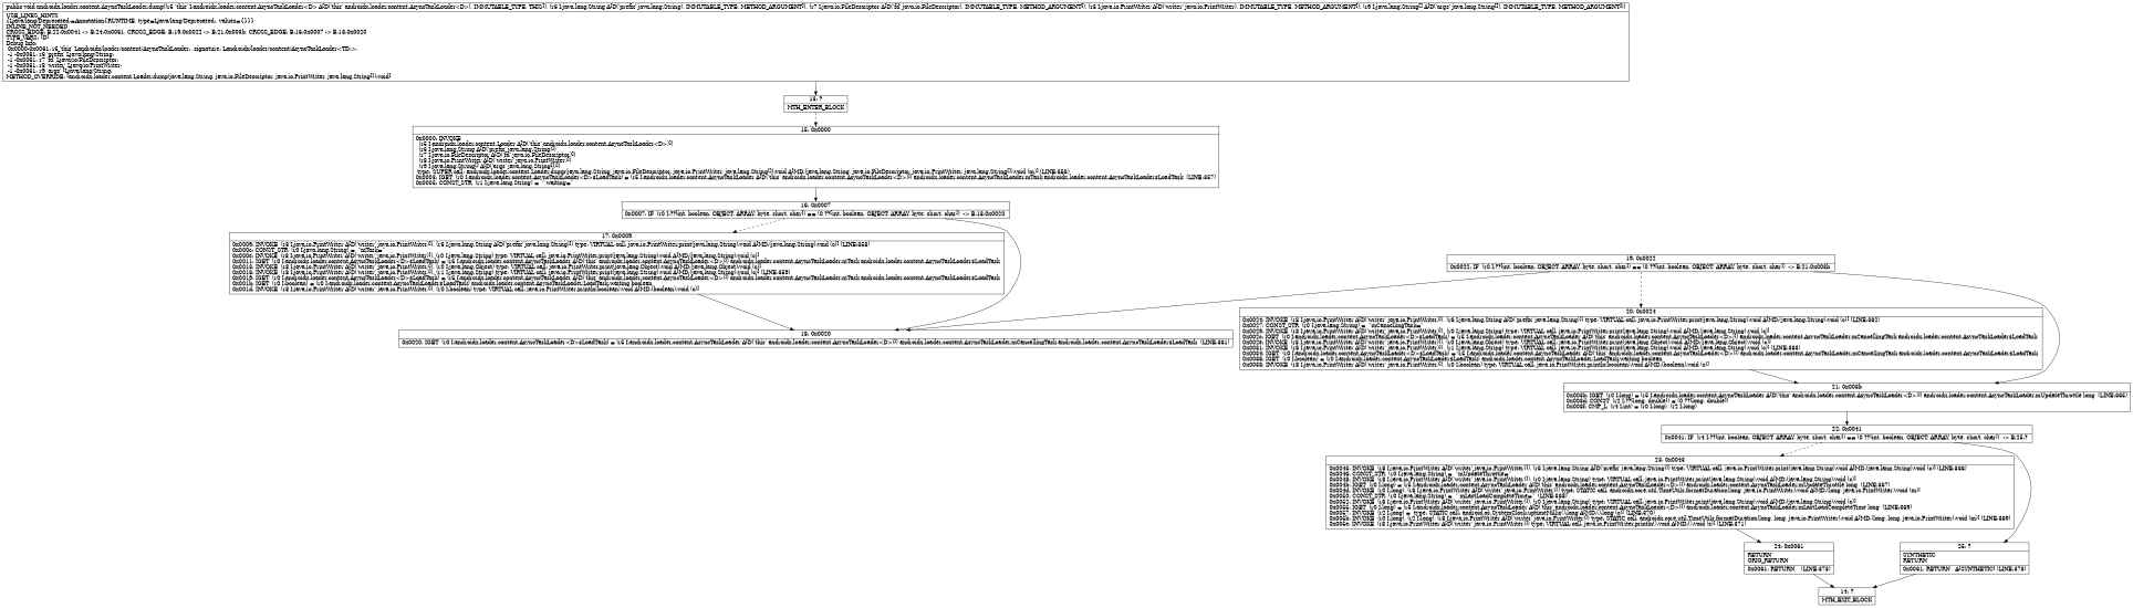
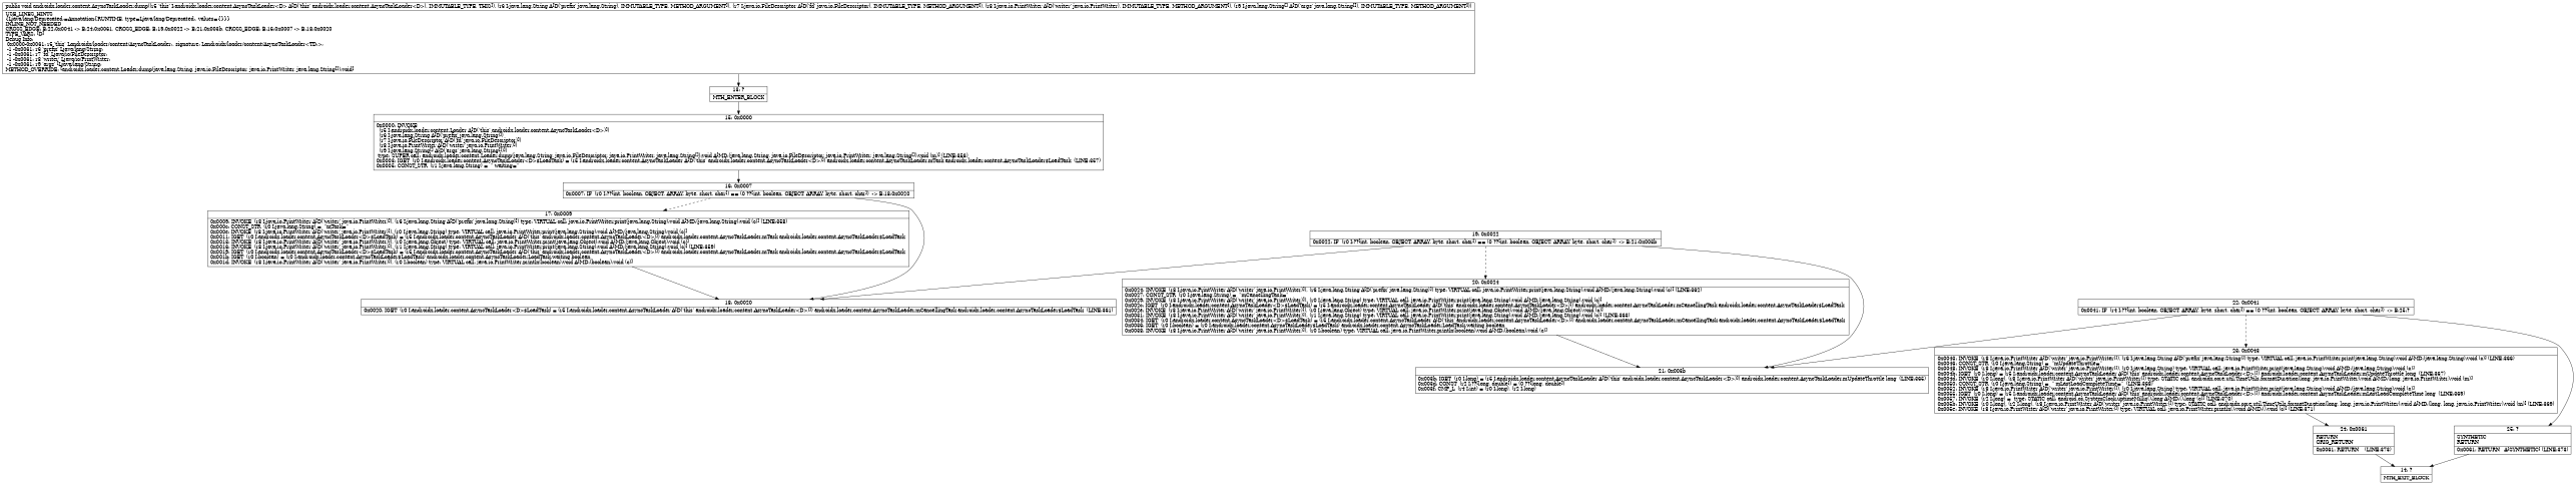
  digraph {
    node [shape=record]
    n1 [label="{13\:\ ?|MTH_ENTER_BLOCK\l}"]
    n2 [label="{15\:\ 0x0000|0x0000: INVOKE  \l  (r5 I:androidx.loader.content.Loader A[D('this' androidx.loader.content.AsyncTaskLoader\<D\>)])\l  (r6 I:java.lang.String A[D('prefix' java.lang.String)])\l  (r7 I:java.io.FileDescriptor A[D('fd' java.io.FileDescriptor)])\l  (r8 I:java.io.PrintWriter A[D('writer' java.io.PrintWriter)])\l  (r9 I:java.lang.String[] A[D('args' java.lang.String[])])\l type: SUPER call: androidx.loader.content.Loader.dump(java.lang.String, java.io.FileDescriptor, java.io.PrintWriter, java.lang.String[]):void A[MD:(java.lang.String, java.io.FileDescriptor, java.io.PrintWriter, java.lang.String[]):void (m)] (LINE:356)\l0x0003: IGET  (r0 I:androidx.loader.content.AsyncTaskLoader\<D\>$LoadTask) = (r5 I:androidx.loader.content.AsyncTaskLoader A[D('this' androidx.loader.content.AsyncTaskLoader\<D\>)]) androidx.loader.content.AsyncTaskLoader.mTask androidx.loader.content.AsyncTaskLoader$LoadTask  (LINE:357)\l0x0005: CONST_STR  (r1 I:java.lang.String) =  \" waiting=\" \l}"]
    n3 [label="{16\:\ 0x0007|0x0007: IF  (r0 I:??[int, boolean, OBJECT, ARRAY, byte, short, char]) == (0 ??[int, boolean, OBJECT, ARRAY, byte, short, char])  \-\> B:18:0x0020 \l}"]
    n4 [label="{17\:\ 0x0009|0x0009: INVOKE  (r8 I:java.io.PrintWriter A[D('writer' java.io.PrintWriter)]), (r6 I:java.lang.String A[D('prefix' java.lang.String)]) type: VIRTUAL call: java.io.PrintWriter.print(java.lang.String):void A[MD:(java.lang.String):void (c)] (LINE:358)\l0x000c: CONST_STR  (r0 I:java.lang.String) =  \"mTask=\" \l0x000e: INVOKE  (r8 I:java.io.PrintWriter A[D('writer' java.io.PrintWriter)]), (r0 I:java.lang.String) type: VIRTUAL call: java.io.PrintWriter.print(java.lang.String):void A[MD:(java.lang.String):void (c)]\l0x0011: IGET  (r0 I:androidx.loader.content.AsyncTaskLoader\<D\>$LoadTask) = (r5 I:androidx.loader.content.AsyncTaskLoader A[D('this' androidx.loader.content.AsyncTaskLoader\<D\>)]) androidx.loader.content.AsyncTaskLoader.mTask androidx.loader.content.AsyncTaskLoader$LoadTask \l0x0013: INVOKE  (r8 I:java.io.PrintWriter A[D('writer' java.io.PrintWriter)]), (r0 I:java.lang.Object) type: VIRTUAL call: java.io.PrintWriter.print(java.lang.Object):void A[MD:(java.lang.Object):void (c)]\l0x0016: INVOKE  (r8 I:java.io.PrintWriter A[D('writer' java.io.PrintWriter)]), (r1 I:java.lang.String) type: VIRTUAL call: java.io.PrintWriter.print(java.lang.String):void A[MD:(java.lang.String):void (c)] (LINE:359)\l0x0019: IGET  (r0 I:androidx.loader.content.AsyncTaskLoader\<D\>$LoadTask) = (r5 I:androidx.loader.content.AsyncTaskLoader A[D('this' androidx.loader.content.AsyncTaskLoader\<D\>)]) androidx.loader.content.AsyncTaskLoader.mTask androidx.loader.content.AsyncTaskLoader$LoadTask \l0x001b: IGET  (r0 I:boolean) = (r0 I:androidx.loader.content.AsyncTaskLoader$LoadTask) androidx.loader.content.AsyncTaskLoader.LoadTask.waiting boolean \l0x001d: INVOKE  (r8 I:java.io.PrintWriter A[D('writer' java.io.PrintWriter)]), (r0 I:boolean) type: VIRTUAL call: java.io.PrintWriter.println(boolean):void A[MD:(boolean):void (c)]\l}"]
    n5 [label="{18\:\ 0x0020|0x0020: IGET  (r0 I:androidx.loader.content.AsyncTaskLoader\<D\>$LoadTask) = (r5 I:androidx.loader.content.AsyncTaskLoader A[D('this' androidx.loader.content.AsyncTaskLoader\<D\>)]) androidx.loader.content.AsyncTaskLoader.mCancellingTask androidx.loader.content.AsyncTaskLoader$LoadTask  (LINE:361)\l}"]
    n6 [label="{19\:\ 0x0022|0x0022: IF  (r0 I:??[int, boolean, OBJECT, ARRAY, byte, short, char]) == (0 ??[int, boolean, OBJECT, ARRAY, byte, short, char])  \-\> B:21:0x003b \l}"]
    n7 [label="{20\:\ 0x0024|0x0024: INVOKE  (r8 I:java.io.PrintWriter A[D('writer' java.io.PrintWriter)]), (r6 I:java.lang.String A[D('prefix' java.lang.String)]) type: VIRTUAL call: java.io.PrintWriter.print(java.lang.String):void A[MD:(java.lang.String):void (c)] (LINE:362)\l0x0027: CONST_STR  (r0 I:java.lang.String) =  \"mCancellingTask=\" \l0x0029: INVOKE  (r8 I:java.io.PrintWriter A[D('writer' java.io.PrintWriter)]), (r0 I:java.lang.String) type: VIRTUAL call: java.io.PrintWriter.print(java.lang.String):void A[MD:(java.lang.String):void (c)]\l0x002c: IGET  (r0 I:androidx.loader.content.AsyncTaskLoader\<D\>$LoadTask) = (r5 I:androidx.loader.content.AsyncTaskLoader A[D('this' androidx.loader.content.AsyncTaskLoader\<D\>)]) androidx.loader.content.AsyncTaskLoader.mCancellingTask androidx.loader.content.AsyncTaskLoader$LoadTask \l0x002e: INVOKE  (r8 I:java.io.PrintWriter A[D('writer' java.io.PrintWriter)]), (r0 I:java.lang.Object) type: VIRTUAL call: java.io.PrintWriter.print(java.lang.Object):void A[MD:(java.lang.Object):void (c)]\l0x0031: INVOKE  (r8 I:java.io.PrintWriter A[D('writer' java.io.PrintWriter)]), (r1 I:java.lang.String) type: VIRTUAL call: java.io.PrintWriter.print(java.lang.String):void A[MD:(java.lang.String):void (c)] (LINE:363)\l0x0034: IGET  (r0 I:androidx.loader.content.AsyncTaskLoader\<D\>$LoadTask) = (r5 I:androidx.loader.content.AsyncTaskLoader A[D('this' androidx.loader.content.AsyncTaskLoader\<D\>)]) androidx.loader.content.AsyncTaskLoader.mCancellingTask androidx.loader.content.AsyncTaskLoader$LoadTask \l0x0036: IGET  (r0 I:boolean) = (r0 I:androidx.loader.content.AsyncTaskLoader$LoadTask) androidx.loader.content.AsyncTaskLoader.LoadTask.waiting boolean \l0x0038: INVOKE  (r8 I:java.io.PrintWriter A[D('writer' java.io.PrintWriter)]), (r0 I:boolean) type: VIRTUAL call: java.io.PrintWriter.println(boolean):void A[MD:(boolean):void (c)]\l}"]
    n8 [label="{21\:\ 0x003b|0x003b: IGET  (r0 I:long) = (r5 I:androidx.loader.content.AsyncTaskLoader A[D('this' androidx.loader.content.AsyncTaskLoader\<D\>)]) androidx.loader.content.AsyncTaskLoader.mUpdateThrottle long  (LINE:365)\l0x003d: CONST  (r2 I:??[long, double]) = (0 ??[long, double]) \l0x003f: CMP_L  (r4 I:int) = (r0 I:long), (r2 I:long) \l}"]
    n9 [label="{22\:\ 0x0041|0x0041: IF  (r4 I:??[int, boolean, OBJECT, ARRAY, byte, short, char]) == (0 ??[int, boolean, OBJECT, ARRAY, byte, short, char])  \-\> B:25:? \l}"]
    n10 [label="{23\:\ 0x0043|0x0043: INVOKE  (r8 I:java.io.PrintWriter A[D('writer' java.io.PrintWriter)]), (r6 I:java.lang.String A[D('prefix' java.lang.String)]) type: VIRTUAL call: java.io.PrintWriter.print(java.lang.String):void A[MD:(java.lang.String):void (c)] (LINE:366)\l0x0046: CONST_STR  (r0 I:java.lang.String) =  \"mUpdateThrottle=\" \l0x0048: INVOKE  (r8 I:java.io.PrintWriter A[D('writer' java.io.PrintWriter)]), (r0 I:java.lang.String) type: VIRTUAL call: java.io.PrintWriter.print(java.lang.String):void A[MD:(java.lang.String):void (c)]\l0x004b: IGET  (r0 I:long) = (r5 I:androidx.loader.content.AsyncTaskLoader A[D('this' androidx.loader.content.AsyncTaskLoader\<D\>)]) androidx.loader.content.AsyncTaskLoader.mUpdateThrottle long  (LINE:367)\l0x004d: INVOKE  (r0 I:long), (r8 I:java.io.PrintWriter A[D('writer' java.io.PrintWriter)]) type: STATIC call: androidx.core.util.TimeUtils.formatDuration(long, java.io.PrintWriter):void A[MD:(long, java.io.PrintWriter):void (m)]\l0x0050: CONST_STR  (r0 I:java.lang.String) =  \" mLastLoadCompleteTime=\"  (LINE:368)\l0x0052: INVOKE  (r8 I:java.io.PrintWriter A[D('writer' java.io.PrintWriter)]), (r0 I:java.lang.String) type: VIRTUAL call: java.io.PrintWriter.print(java.lang.String):void A[MD:(java.lang.String):void (c)]\l0x0055: IGET  (r0 I:long) = (r5 I:androidx.loader.content.AsyncTaskLoader A[D('this' androidx.loader.content.AsyncTaskLoader\<D\>)]) androidx.loader.content.AsyncTaskLoader.mLastLoadCompleteTime long  (LINE:369)\l0x0057: INVOKE  (r2 I:long) =  type: STATIC call: android.os.SystemClock.uptimeMillis():long A[MD:():long (c)] (LINE:370)\l0x005b: INVOKE  (r0 I:long), (r2 I:long), (r8 I:java.io.PrintWriter A[D('writer' java.io.PrintWriter)]) type: STATIC call: androidx.core.util.TimeUtils.formatDuration(long, long, java.io.PrintWriter):void A[MD:(long, long, java.io.PrintWriter):void (m)] (LINE:369)\l0x005e: INVOKE  (r8 I:java.io.PrintWriter A[D('writer' java.io.PrintWriter)]) type: VIRTUAL call: java.io.PrintWriter.println():void A[MD:():void (c)] (LINE:371)\l}"]
    n11 [label="{25\:\ ?|SYNTHETIC\lRETURN\l|0x0061: RETURN   A[SYNTHETIC] (LINE:373)\l}"]
    n12 [label="{24\:\ 0x0061|RETURN\lORIG_RETURN\l|0x0061: RETURN    (LINE:373)\l}"]
    n13 [label="{14\:\ ?|MTH_EXIT_BLOCK\l}"]
    n14 [label="{public void androidx.loader.content.AsyncTaskLoader.dump((r5 'this' I:androidx.loader.content.AsyncTaskLoader\<D\> A[D('this' androidx.loader.content.AsyncTaskLoader\<D\>), IMMUTABLE_TYPE, THIS]), (r6 I:java.lang.String A[D('prefix' java.lang.String), IMMUTABLE_TYPE, METHOD_ARGUMENT]), (r7 I:java.io.FileDescriptor A[D('fd' java.io.FileDescriptor), IMMUTABLE_TYPE, METHOD_ARGUMENT]), (r8 I:java.io.PrintWriter A[D('writer' java.io.PrintWriter), IMMUTABLE_TYPE, METHOD_ARGUMENT]), (r9 I:java.lang.String[] A[D('args' java.lang.String[]), IMMUTABLE_TYPE, METHOD_ARGUMENT]))  | USE_LINES_HINTS\l\{Ljava\/lang\/Deprecated;=Annotation\{RUNTIME, type=Ljava\/lang\/Deprecated;, values=\{\}\}\}\lINLINE_NOT_NEEDED\lCROSS_EDGE: B:22:0x0041 \-\> B:24:0x0061, CROSS_EDGE: B:19:0x0022 \-\> B:21:0x003b, CROSS_EDGE: B:16:0x0007 \-\> B:18:0x0020\lTYPE_VARS: [D]\lDebug Info:\l  0x0000\-0x0061: r5 'this' Landroidx\/loader\/content\/AsyncTaskLoader;, signature: Landroidx\/loader\/content\/AsyncTaskLoader\<TD;\>;\l  \-1 \-0x0061: r6 'prefix' Ljava\/lang\/String;\l  \-1 \-0x0061: r7 'fd' Ljava\/io\/FileDescriptor;\l  \-1 \-0x0061: r8 'writer' Ljava\/io\/PrintWriter;\l  \-1 \-0x0061: r9 'args' [Ljava\/lang\/String;\lMETHOD_OVERRIDE: [androidx.loader.content.Loader.dump(java.lang.String, java.io.FileDescriptor, java.io.PrintWriter, java.lang.String[]):void]\l}"]
-   n1 -> n2 [style=dashed]
+   n1 -> n2
    n2 -> n3
    n3 -> n4 [style=dashed]
    n3 -> n5
    n4 -> n5
    n6 -> n5
    n6 -> n7 [style=dashed]
    n6 -> n8
    n7 -> n8
-   n8 -> n9
+   n9 -> n8
    n9 -> n10 [style=dashed]
    n9 -> n11
    n10 -> n12
    n11 -> n13
    n12 -> n13
    n14 -> n1
  }
